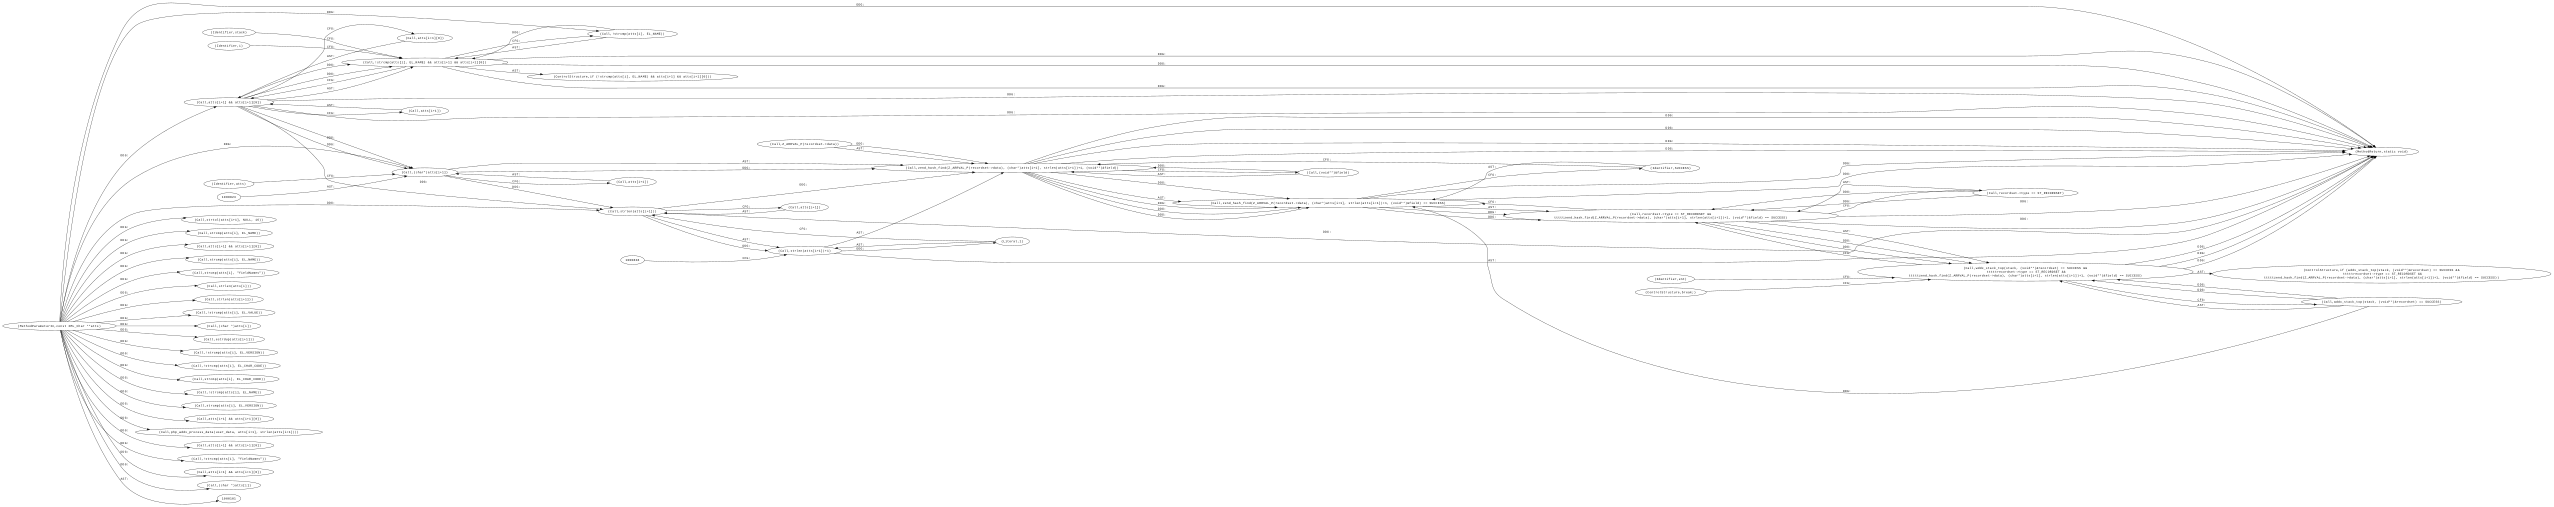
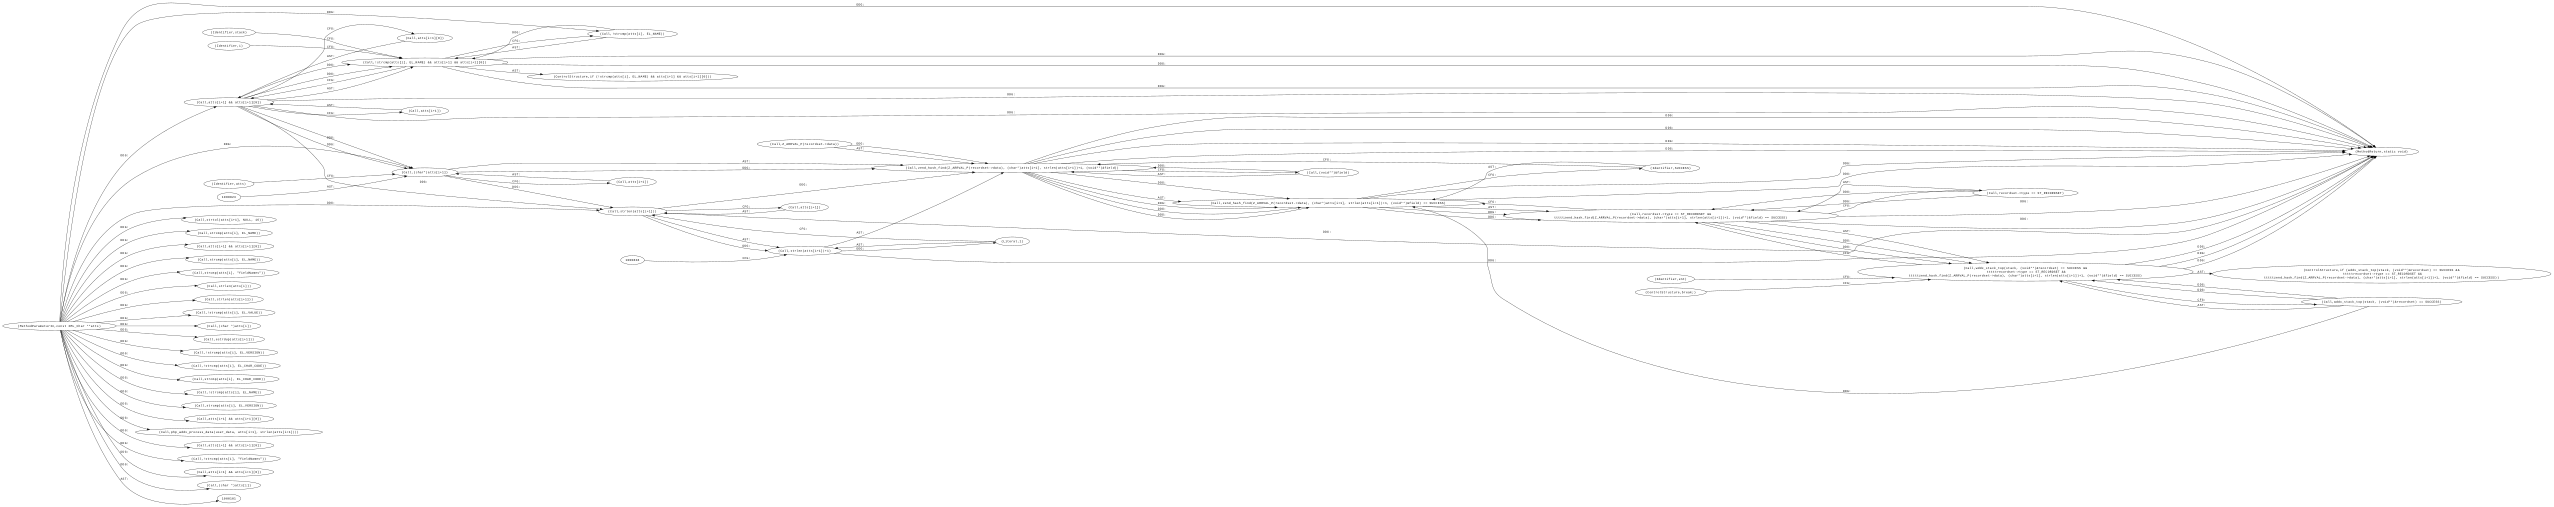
  digraph {
    fontname="Liberation Mono"
    rankdir=LR
    node [fontname="Liberation Mono"]
    edge [fontname="Liberation Mono"]
    n1 [label="(Call,atts[i+1] && atts[i+1][0])"]
    n2 [label="(Call,!strcmp(atts[i], EL_NAME) && atts[i+1] && atts[i+1][0])"]
    n3 [label="(Call,(char*)atts[i+1])"]
    n4 [label="(Call,strlen(atts[i+1]))"]
    n5 [label="(MethodReturn,static void)"]
    n6 [label="(Call,atts[i+1][0])"]
    n7 [label="(Call,atts[i+1])"]
    n8 [label="(Call,!strcmp(atts[i], EL_NAME))"]
    n9 [label="(ControlStructure,if (!strcmp(atts[i], EL_NAME) && atts[i+1] && atts[i+1][0]))"]
    n10 [label="(Call,zend_hash_find(Z_ARRVAL_P(recordset->data), (char*)atts[i+1], strlen(atts[i+1])+1, (void**)&field))"]
    n11 [label="(Call,atts[i+1])"]
    n12 [label="(Call,strlen(atts[i+1])+1)"]
    n13 [label="(Call,atts[i+1])"]
    n14 [label="(MethodParameterIn,const XML_Char **atts)"]
    n15 [label="(Call,strtol(atts[i+1], NULL, 16))"]
    n16 [label="(Call,strcmp(atts[i], EL_NAME))"]
    n17 [label="(Call,atts[i+1] && atts[i+1][0])"]
    n18 [label="(Call,strcmp(atts[i], EL_NAME))"]
    n19 [label="(Call,strcmp(atts[i], \"fieldNames\"))"]
    n20 [label="(Call,strlen(atts[i]))"]
    n21 [label="(Call,strlen(atts[i+1]))"]
    n22 [label="(Call,!strcmp(atts[i], EL_VALUE))"]
    n23 [label="(Call,(char *)atts[i])"]
    n24 [label="(Call,estrdup(atts[i+1]))"]
    n25 [label="(Call,!strcmp(atts[i], EL_VERSION))"]
    n26 [label="(Call,!strcmp(atts[i], EL_CHAR_CODE))"]
    n27 [label="(Call,strcmp(atts[i], EL_CHAR_CODE))"]
    n28 [label="(Call,!strcmp(atts[i], EL_NAME))"]
    n29 [label="(Call,strcmp(atts[i], EL_VERSION))"]
    n30 [label="(Call,atts[i+1] && atts[i+1][0])"]
    n31 [label="(Call,php_wddx_process_data(user_data, atts[i+1], strlen(atts[i+1])))"]
    n32 [label="(Call,atts[i+1] && atts[i+1][0])"]
    n33 [label="(Call,!strcmp(atts[i], \"fieldNames\"))"]
    n34 [label="(Call,atts[i+1] && atts[i+1][0])"]
    n35 [label="(Call,(char *)atts[i])"]
    1000101
    n37 [label="(Call,zend_hash_find(Z_ARRVAL_P(recordset->data), (char*)atts[i+1], strlen(atts[i+1])+1, (void**)&field) == SUCCESS)"]
    n38 [label="(Call,(void**)&field)"]
    n39 [label="(Call,recordset->type == ST_RECORDSET &&\n\t\t\t\t\tzend_hash_find(Z_ARRVAL_P(recordset->data), (char*)atts[i+1], strlen(atts[i+1])+1, (void**)&field) == SUCCESS)"]
    n40 [label="(Identifier,SUCCESS)"]
    n41 [label="(Call,wddx_stack_top(stack, (void**)&recordset) == SUCCESS &&\n \t\t\t\t\trecordset->type == ST_RECORDSET &&\n\t\t\t\t\tzend_hash_find(Z_ARRVAL_P(recordset->data), (char*)atts[i+1], strlen(atts[i+1])+1, (void**)&field) == SUCCESS)"]
    n42 [label="(Call,recordset->type == ST_RECORDSET)"]
    n43 [label="(ControlStructure,if (wddx_stack_top(stack, (void**)&recordset) == SUCCESS &&\n \t\t\t\t\trecordset->type == ST_RECORDSET &&\n\t\t\t\t\tzend_hash_find(Z_ARRVAL_P(recordset->data), (char*)atts[i+1], strlen(atts[i+1])+1, (void**)&field) == SUCCESS))"]
    n44 [label="(Call,wddx_stack_top(stack, (void**)&recordset) == SUCCESS)"]
    n45 [label="(Literal,1)"]
    n46 [label="(Identifier,i)"]
    n47 [label="(ControlStructure,break;)"]
    n48 [label="(Identifier,stack)"]
    n49 [label="(Identifier,atts)"]
    n50 [label="(Identifier,ent)"]
    n51 [label="(Call,Z_ARRVAL_P(recordset->data))"]
    1000823
    1000838
    n1 -> n2 [label="AST: "]
    n1 -> n2 [label="DDG: "]
    n1 -> n2 [label="DDG: "]
    n1 -> n3 [label="DDG: "]
    n1 -> n3 [label="DDG: "]
    n1 -> n4 [label="DDG: "]
    n1 -> n5 [label="DDG: "]
    n1 -> n5 [label="DDG: "]
    n1 -> n6 [label="CFG: "]
    n1 -> n7 [label="CFG: "]
    n2 -> n1 [label="CFG: "]
    n2 -> n5 [label="DDG: "]
    n2 -> n5 [label="DDG: "]
    n2 -> n5 [label="DDG: "]
    n2 -> n8 [label="CFG: "]
    n2 -> n9 [label="AST: "]
    n3 -> n4 [label="DDG: "]
    n3 -> n10 [label="AST: "]
    n3 -> n10 [label="DDG: "]
    n3 -> n11 [label="CFG: "]
    n4 -> n5 [label="DDG: "]
    n4 -> n10 [label="DDG: "]
    n4 -> n12 [label="AST: "]
    n4 -> n12 [label="DDG: "]
    n4 -> n13 [label="CFG: "]
    n6 -> n1 [label="AST: "]
    n7 -> n1 [label="AST: "]
    n8 -> n2 [label="AST: "]
    n8 -> n2 [label="DDG: "]
    n10 -> n5 [label="DDG: "]
    n10 -> n5 [label="DDG: "]
    n10 -> n5 [label="DDG: "]
    n10 -> n5 [label="DDG: "]
    n10 -> n37 [label="AST: "]
    n10 -> n37 [label="DDG: "]
    n10 -> n37 [label="DDG: "]
    n10 -> n37 [label="DDG: "]
    n10 -> n37 [label="DDG: "]
    n10 -> n38 [label="CFG: "]
    n11 -> n3 [label="AST: "]
-   n12 -> n5 [label="AST: "]
+   n12 -> n5 [label="DDG: "]
    n12 -> n10 [label="AST: "]
    n12 -> n45 [label="DDG: "]
    n13 -> n4 [label="AST: "]
    n14 -> n1 [label="DDG: "]
    n14 -> n3 [label="DDG: "]
    n14 -> n4 [label="DDG: "]
    n14 -> n5 [label="DDG: "]
    n14 -> n8 [label="DDG: "]
    n14 -> n15 [label="DDG: "]
    n14 -> n16 [label="DDG: "]
    n14 -> n17 [label="DDG: "]
    n14 -> n18 [label="DDG: "]
    n14 -> n19 [label="DDG: "]
    n14 -> n20 [label="DDG: "]
    n14 -> n21 [label="DDG: "]
    n14 -> n22 [label="DDG: "]
    n14 -> n23 [label="DDG: "]
    n14 -> n24 [label="DDG: "]
    n14 -> n25 [label="DDG: "]
    n14 -> n26 [label="DDG: "]
    n14 -> n27 [label="DDG: "]
    n14 -> n28 [label="DDG: "]
    n14 -> n29 [label="DDG: "]
    n14 -> n30 [label="DDG: "]
    n14 -> n31 [label="DDG: "]
    n14 -> n32 [label="DDG: "]
    n14 -> n33 [label="DDG: "]
    n14 -> n34 [label="DDG: "]
    n14 -> n35 [label="DDG: "]
    n14 -> 1000101 [label="AST: "]
    n37 -> n5 [label="DDG: "]
    n37 -> n5 [label="DDG: "]
    n37 -> n39 [label="AST: "]
    n37 -> n39 [label="DDG: "]
    n37 -> n39 [label="DDG: "]
    n37 -> n40 [label="CFG: "]
    n38 -> n10 [label="AST: "]
    n38 -> n10 [label="DDG: "]
    n39 -> n5 [label="DDG: "]
    n39 -> n5 [label="DDG: "]
    n39 -> n37 [label="CFG: "]
    n39 -> n41 [label="AST: "]
    n39 -> n41 [label="DDG: "]
    n39 -> n41 [label="DDG: "]
    n39 -> n42 [label="CFG: "]
    n40 -> n10 [label="CFG: "]
    n40 -> n37 [label="AST: "]
    n41 -> n5 [label="DDG: "]
    n41 -> n5 [label="DDG: "]
    n41 -> n5 [label="DDG: "]
    n41 -> n39 [label="CFG: "]
    n41 -> n43 [label="AST: "]
    n41 -> n44 [label="CFG: "]
    n42 -> n39 [label="AST: "]
    n42 -> n39 [label="DDG: "]
    n42 -> n39 [label="DDG: "]
    n44 -> n37 [label="DDG: "]
    n44 -> n41 [label="AST: "]
    n44 -> n41 [label="DDG: "]
    n44 -> n41 [label="DDG: "]
    n45 -> n4 [label="CFG: "]
    n45 -> n12 [label="AST: "]
    n46 -> n2 [label="CFG: "]
    n47 -> n41 [label="CFG: "]
    n48 -> n2 [label="CFG: "]
    n49 -> n3 [label="CFG: "]
    n50 -> n41 [label="CFG: "]
    n51 -> n10 [label="AST: "]
    n51 -> n10 [label="DDG: "]
    1000823 -> n3 [label="AST: "]
    1000838 -> n12 [label="CFG: "]
  }
